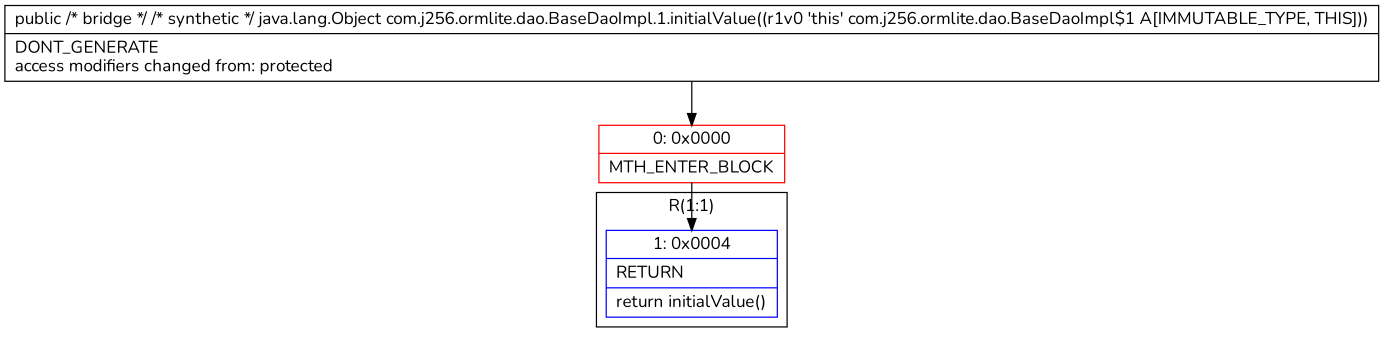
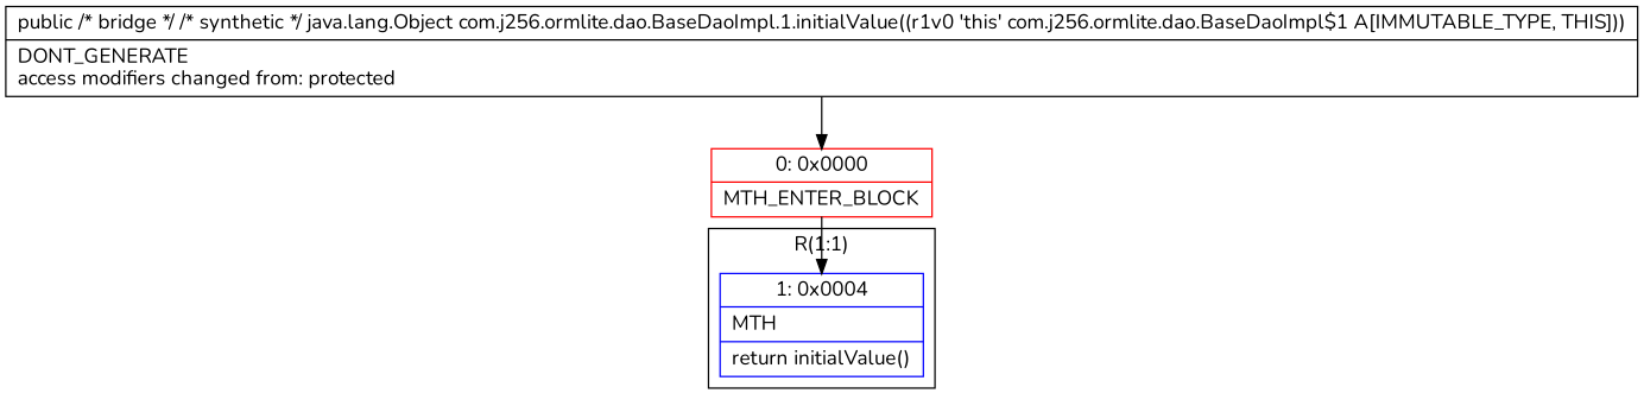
  digraph {
    fontname=Nunito
    node [shape=record fontname=Nunito]
    edge [fontname=Nunito]
-   n1 [color=blue label="{1\:\ 0x0004|RETURN\l|return initialValue()\l}"]
+   n1 [color=blue label="{1\:\ 0x0004|MTH\l|return initialValue()\l}"]
    n2 [color=red label="{0\:\ 0x0000|MTH_ENTER_BLOCK\l}"]
    n3 [label="{public \/* bridge *\/ \/* synthetic *\/ java.lang.Object com.j256.ormlite.dao.BaseDaoImpl.1.initialValue((r1v0 'this' com.j256.ormlite.dao.BaseDaoImpl$1 A[IMMUTABLE_TYPE, THIS]))  | DONT_GENERATE\laccess modifiers changed from: protected\l}"]
    subgraph cluster_1 {
      label="R(1:1)"
      n1
    }
    n2 -> n1
    n3 -> n2
  }
